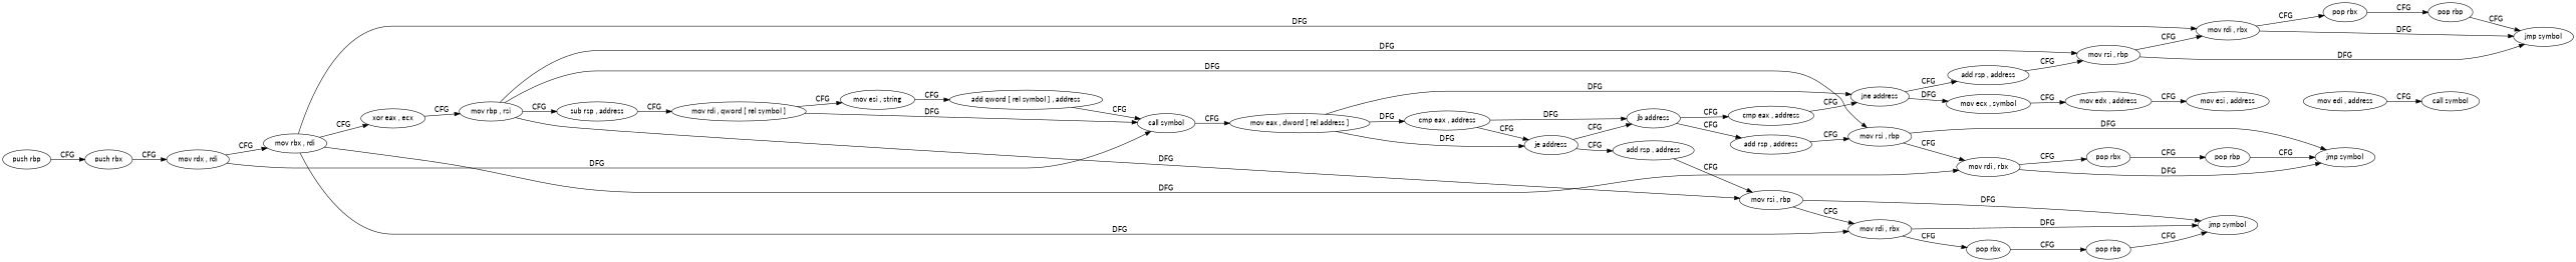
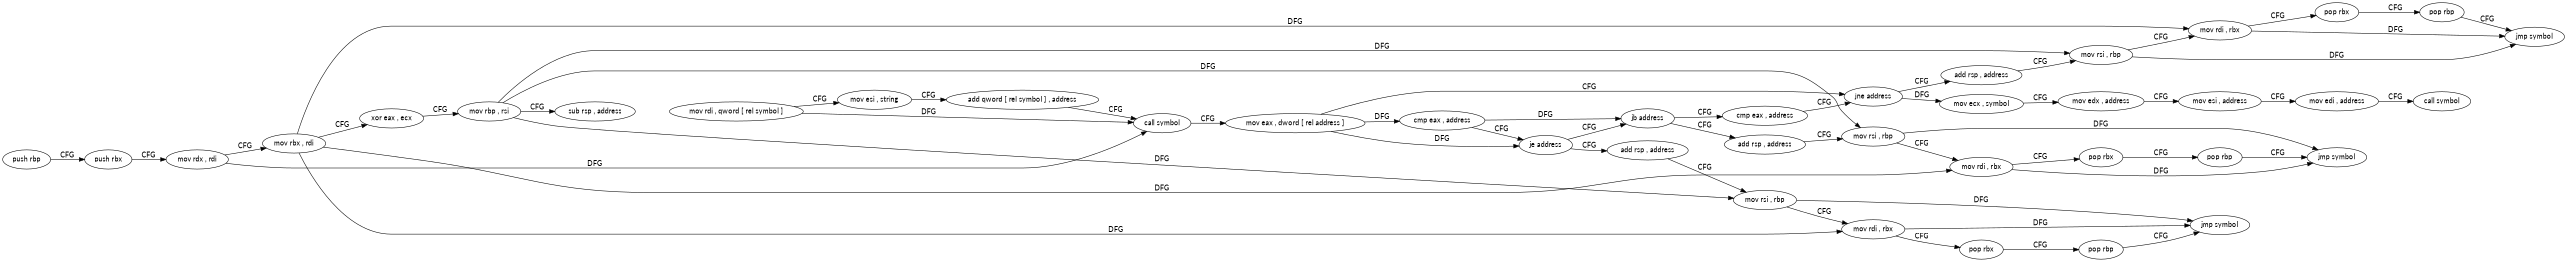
  digraph {
    fontname=Lato
    rankdir=LR
    node [fontname=Lato]
    edge [fontname=Lato]
    n1 [label="push rbp"]
    n2 [label="push rbx"]
    n3 [label="mov rdx , rdi"]
    n4 [label="mov rbx , rdi"]
    n5 [label="call symbol"]
    n6 [label="xor eax , ecx"]
    n7 [label="mov rdi , rbx"]
    n8 [label="mov rdi , rbx"]
    n9 [label="mov rdi , rbx"]
    n10 [label="mov eax , dword [ rel address ]"]
    n11 [label="mov rbp , rsi"]
    n12 [label="jmp symbol"]
    n13 [label="pop rbx"]
    n14 [label="jmp symbol"]
    n15 [label="pop rbx"]
    n16 [label="jmp symbol"]
    n17 [label="pop rbx"]
    n18 [label="sub rsp , address"]
    n19 [label="mov rsi , rbp"]
    n20 [label="mov rsi , rbp"]
    n21 [label="mov rsi , rbp"]
    n22 [label="mov rdi , qword [ rel symbol ]"]
    n23 [label="mov esi , string"]
    n24 [label="add qword [ rel symbol ] , address"]
    n25 [label="cmp eax , address"]
    n26 [label="je address"]
    n27 [label="jne address"]
    n28 [label="jb address"]
    n29 [label="add rsp , address"]
    n30 [label="mov ecx , symbol"]
    n31 [label="add rsp , address"]
    n32 [label="add rsp , address"]
    n33 [label="cmp eax , address"]
    n34 [label="pop rbp"]
    n35 [label="pop rbp"]
    n36 [label="mov edx , address"]
    n37 [label="mov esi , address"]
    n38 [label="mov edi , address"]
    n39 [label="call symbol"]
    n40 [label="pop rbp"]
    n1 -> n2 [label=CFG]
    n2 -> n3 [label=CFG]
    n3 -> n4 [label=CFG]
    n3 -> n5 [label=DFG]
    n4 -> n6 [label=CFG]
    n4 -> n7 [label=DFG]
    n4 -> n8 [label=DFG]
    n4 -> n9 [label=DFG]
    n5 -> n10 [label=CFG]
    n6 -> n11 [label=CFG]
    n7 -> n12 [label=DFG]
    n7 -> n13 [label=CFG]
    n8 -> n14 [label=DFG]
    n8 -> n15 [label=CFG]
    n9 -> n16 [label=DFG]
    n9 -> n17 [label=CFG]
    n10 -> n25 [label=DFG]
    n10 -> n26 [label=DFG]
-   n10 -> n27 [label=DFG]
+   n10 -> n27 [label=CFG]
    n11 -> n18 [label=CFG]
    n11 -> n19 [label=DFG]
    n11 -> n20 [label=DFG]
    n11 -> n21 [label=DFG]
    n13 -> n34 [label=CFG]
    n15 -> n35 [label=CFG]
    n17 -> n40 [label=CFG]
-   n18 -> n22 [label=CFG]
    n19 -> n7 [label=CFG]
    n19 -> n12 [label=DFG]
    n20 -> n8 [label=CFG]
    n20 -> n14 [label=DFG]
    n21 -> n9 [label=CFG]
    n21 -> n16 [label=DFG]
    n22 -> n5 [label=DFG]
    n22 -> n23 [label=CFG]
    n23 -> n24 [label=CFG]
    n24 -> n5 [label=CFG]
    n25 -> n26 [label=CFG]
    n25 -> n28 [label=DFG]
    n26 -> n28 [label=CFG]
    n26 -> n29 [label=CFG]
    n27 -> n30 [label=DFG]
    n27 -> n31 [label=CFG]
    n28 -> n32 [label=CFG]
    n28 -> n33 [label=CFG]
    n29 -> n19 [label=CFG]
    n30 -> n36 [label=CFG]
    n31 -> n21 [label=CFG]
    n32 -> n20 [label=CFG]
    n33 -> n27 [label=CFG]
    n34 -> n12 [label=CFG]
    n35 -> n14 [label=CFG]
    n36 -> n37 [label=CFG]
+   n37 -> n38 [label=CFG]
    n38 -> n39 [label=CFG]
    n40 -> n16 [label=CFG]
  }
